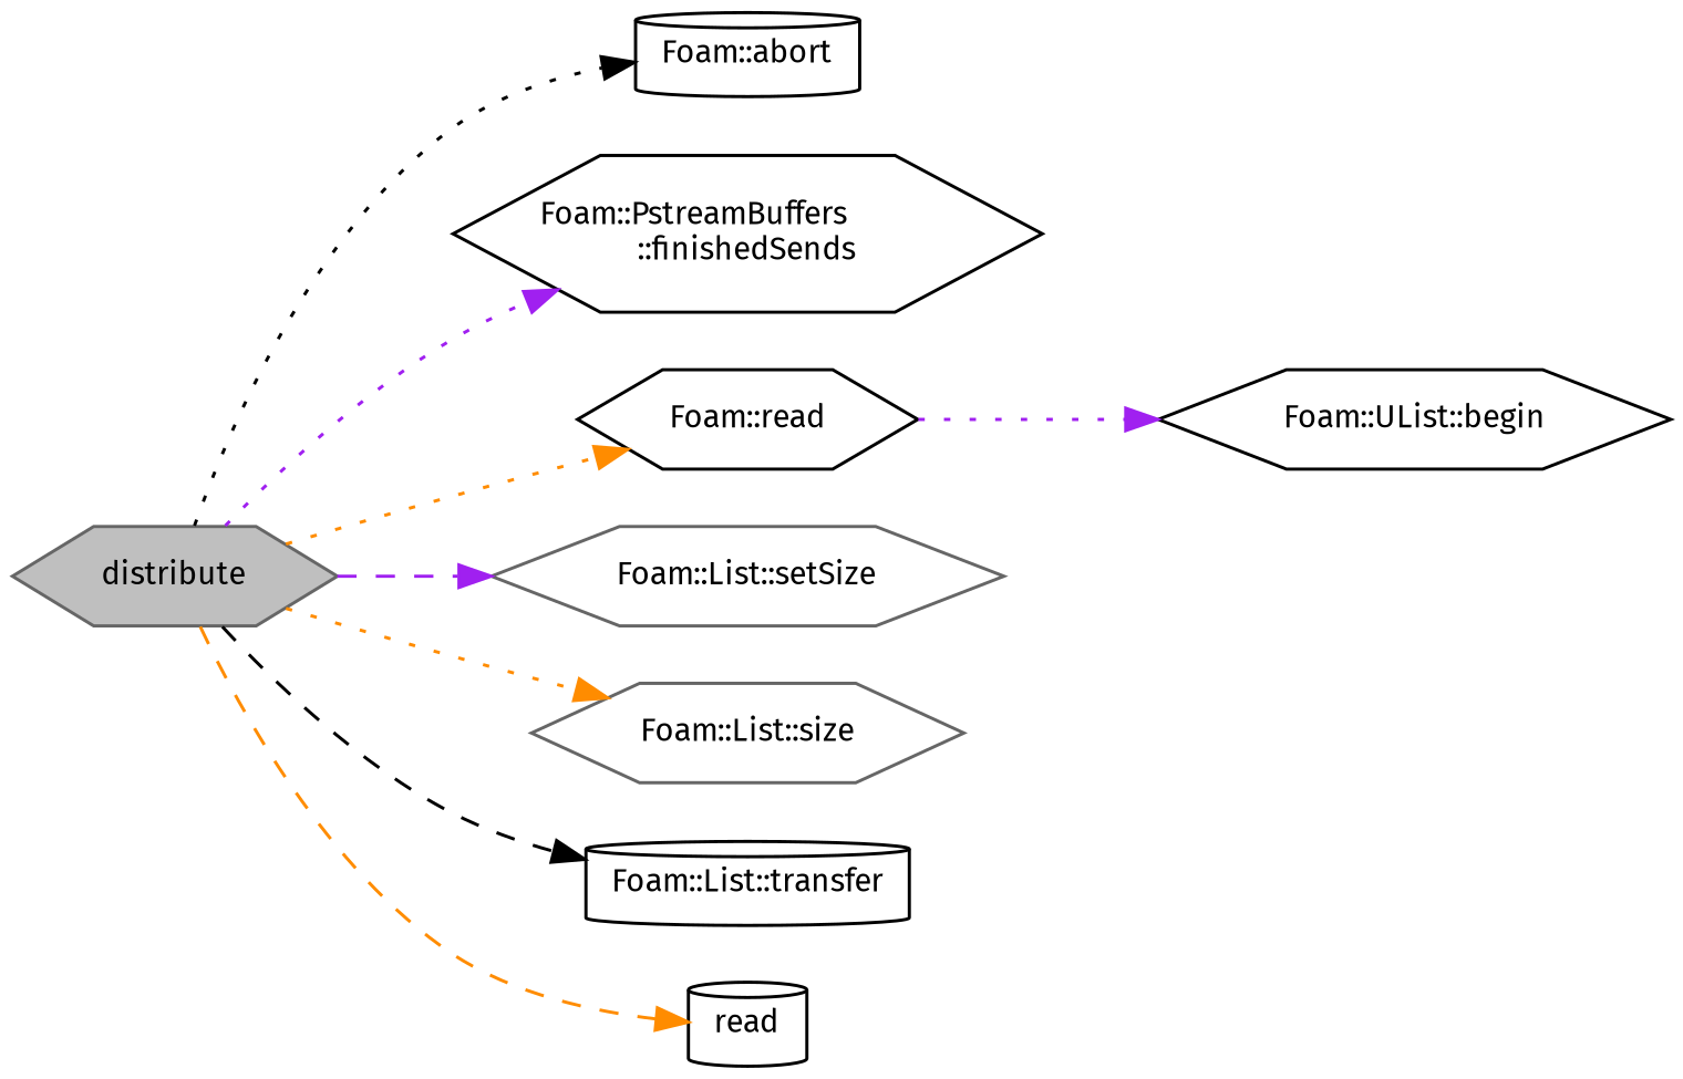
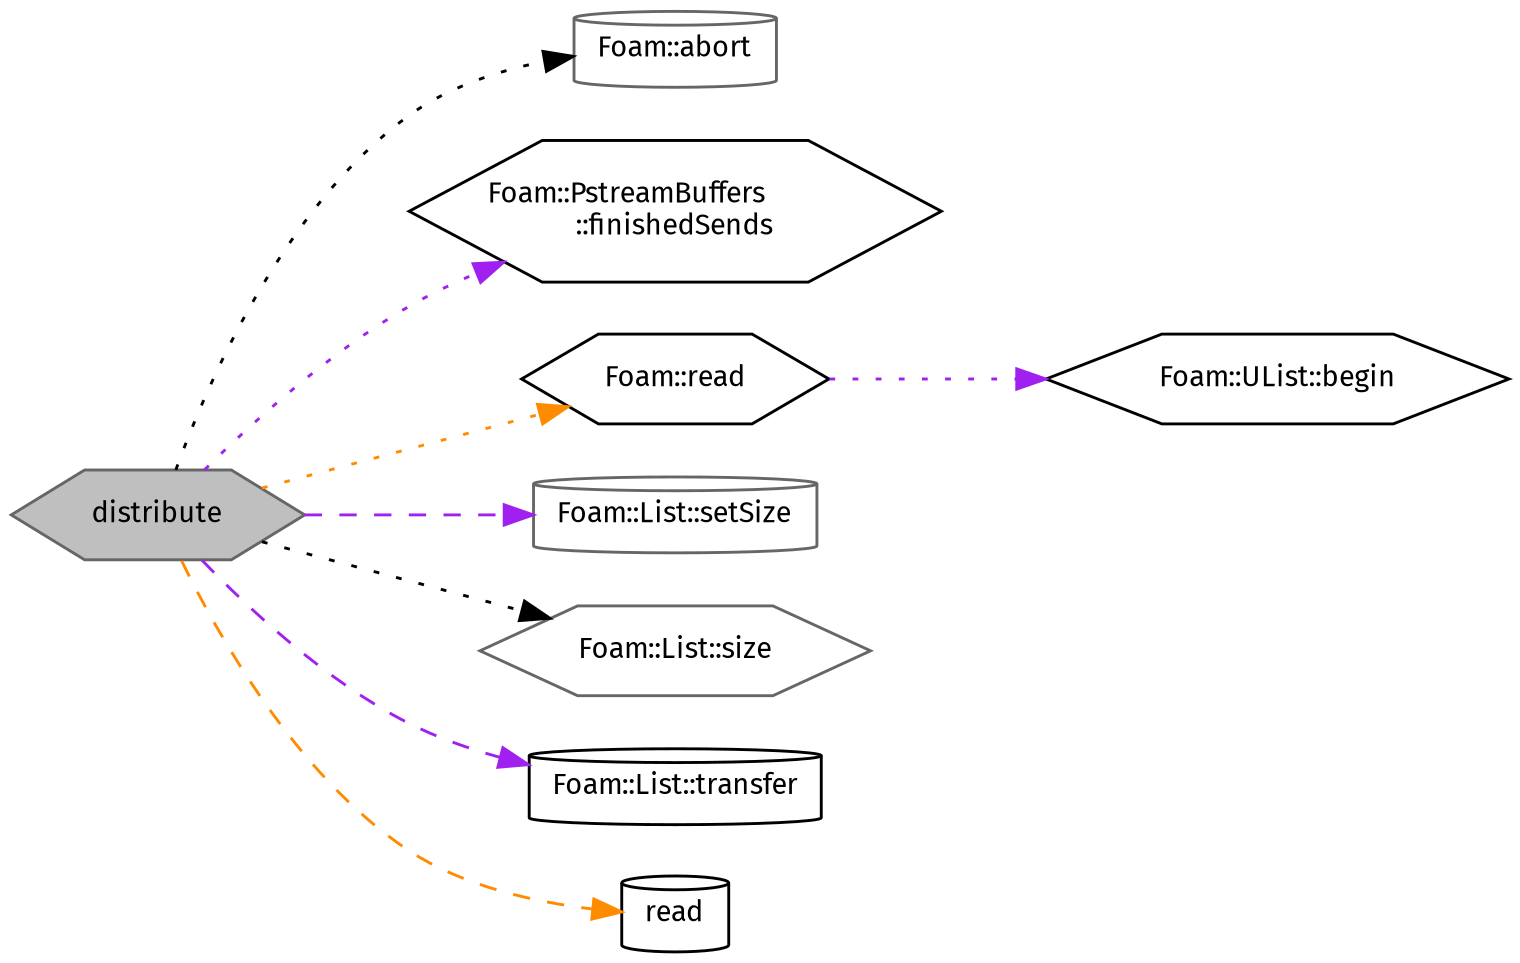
  digraph {
    fontname="Fira Sans"
    rankdir=LR
    node [color=black fontname="Fira Sans" fontsize=10 shape=hexagon]
    edge [color=black fontname="Fira Sans" fontsize=10 labelfontname=Helvetica labelfontsize=10 style=dotted]
    n1 [color=gray40 fillcolor=grey75 fontcolor=black height=0.2 label=distribute style=filled width=0.4]
-   n2 [height=0.2 label="Foam::abort" shape=cylinder width=0.4]
+   n2 [color=gray40 height=0.2 label="Foam::abort" shape=cylinder width=0.4]
    n3 [height=0.2 label="Foam::PstreamBuffers\l::finishedSends" width=0.4]
    n4 [height=0.2 label="Foam::read" width=0.4]
-   n5 [color=gray40 height=0.2 label="Foam::List::setSize" width=0.4]
+   n5 [color=gray40 height=0.2 label="Foam::List::setSize" shape=cylinder width=0.4]
    n6 [color=gray40 height=0.2 label="Foam::List::size" width=0.4]
    n7 [height=0.2 label="Foam::List::transfer" shape=cylinder width=0.4]
    n8 [height=0.2 label=read shape=cylinder width=0.4]
    n9 [height=0.2 label="Foam::UList::begin" width=0.4]
    n1 -> n2
    n1 -> n3 [color=purple]
    n1 -> n4 [color=darkorange]
    n1 -> n5 [color=purple style=dashed]
-   n1 -> n6 [color=darkorange]
-   n1 -> n7 [style=dashed]
+   n1 -> n6
+   n1 -> n7 [color=purple style=dashed]
    n1 -> n8 [color=darkorange style=dashed]
    n4 -> n9 [color=purple]
  }
